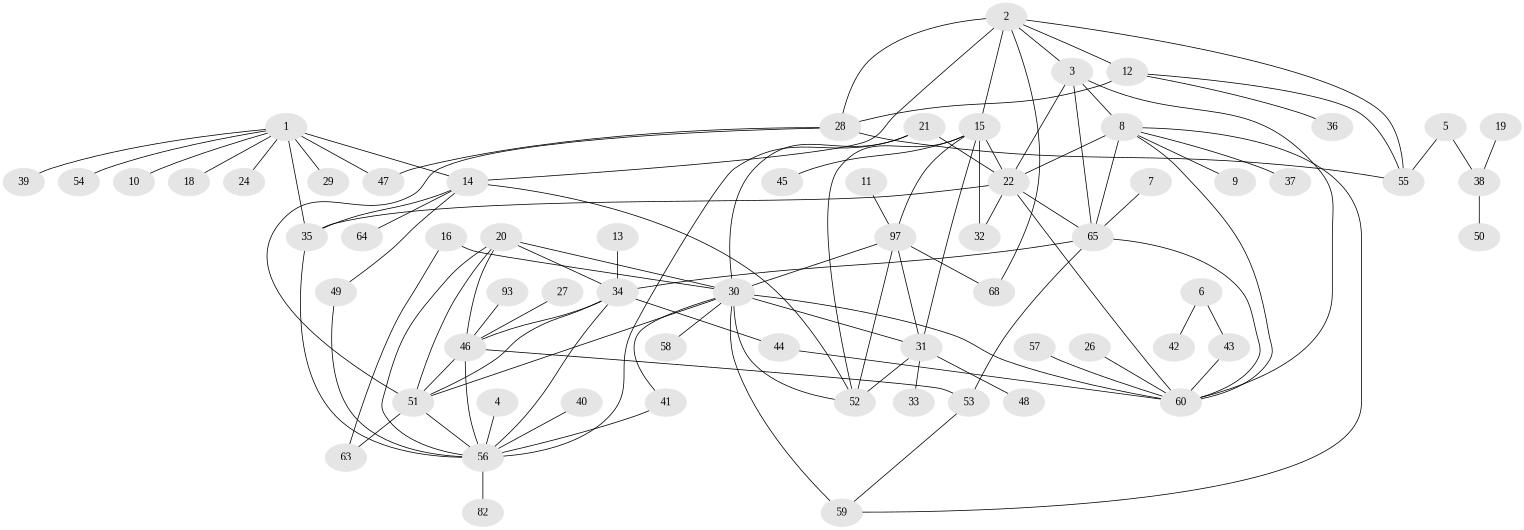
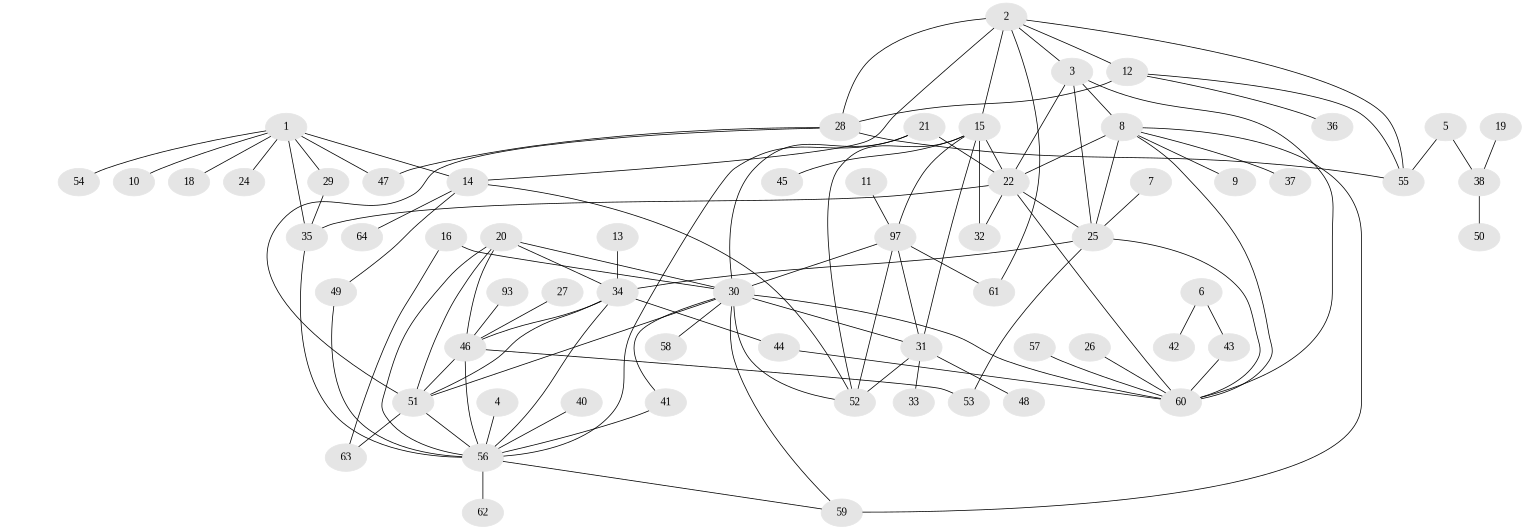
  graph {
    fontname="Liberation Serif"
    node [color=gray90 fontname="Liberation Serif" style=filled]
    edge [fontname="Liberation Serif" weight=1.0]
    1
    10
    14
    18
    24
    29
    35
-   39
    47
    54
    49
    52
    64
    56
    2
    3
    12
    15
    28
    55
-   61 [label=68]
+   61
    8
    22
-   25 [label=65]
+   25
    60
    36
    n27 [label=97]
    31
    32
    45
    51
    9
    37
    59
    34
    53
    4
-   62 [label=82]
+   62
    5
    38
    50
    6
    42
    43
    7
    11
    30
    13
    46
    44
    41
    58
    33
    48
    16
    63
    19
    20
    21
    n60 [label=93]
    26
    27
    40
    57
    1 -- 10
    1 -- 14 [weight=4.0]
    1 -- 18
    1 -- 24
    1 -- 29
    1 -- 35 [weight=4.0]
-   1 -- 39
    1 -- 47
    1 -- 54
-   14 -- 35
+   29 -- 35
    14 -- 49
    14 -- 52
    14 -- 64
    35 -- 56
    49 -- 56
-   53 -- 59
+   56 -- 59
    56 -- 62
    2 -- 14
    2 -- 3
    2 -- 12 [weight=2.0]
    2 -- 15
    2 -- 28 [weight=4.0]
    2 -- 55 [weight=2.0]
    2 -- 61
    3 -- 8 [weight=2.0]
    3 -- 22
    3 -- 25
    3 -- 60
    12 -- 28 [weight=2.0]
    12 -- 55
    12 -- 36
    15 -- 52
    15 -- 22
    15 -- n27
    15 -- 31 [weight=2.0]
    15 -- 32
    15 -- 45
    28 -- 47
    28 -- 55 [weight=2.0]
    28 -- 51
    8 -- 22 [weight=2.0]
    8 -- 25 [weight=2.0]
    8 -- 60 [weight=2.0]
    8 -- 9
    8 -- 37
    8 -- 59
    22 -- 35
    22 -- 25
    22 -- 60
    22 -- 32
    25 -- 60
    25 -- 34
    25 -- 53 [weight=2.0]
    n27 -- 52
    n27 -- 61
    n27 -- 31 [weight=2.0]
    n27 -- 30
    31 -- 52 [weight=2.0]
    31 -- 33
    31 -- 48
    51 -- 56
    51 -- 63
    34 -- 56
    34 -- 51
    34 -- 46 [weight=2.0]
    34 -- 44
    4 -- 56
    5 -- 55
    5 -- 38
    38 -- 50
    6 -- 42
    6 -- 43
    43 -- 60
    7 -- 25
    11 -- n27
    30 -- 52
    30 -- 60
    30 -- 31 [weight=2.0]
    30 -- 51
    30 -- 59
    30 -- 41
    30 -- 58
    13 -- 34
    46 -- 56 [weight=2.0]
    46 -- 51 [weight=2.0]
    46 -- 53
    44 -- 60
    41 -- 56
    16 -- 30
    16 -- 63
    19 -- 38
    20 -- 56
    20 -- 51
    20 -- 34
    20 -- 30
    20 -- 46 [weight=2.0]
    21 -- 56
    21 -- 22
    21 -- 30
    n60 -- 46
    26 -- 60
    27 -- 46
    40 -- 56
    57 -- 60
  }
